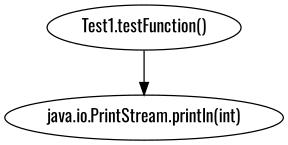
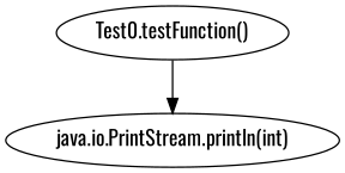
  digraph {
    fontname=Oswald
    node [fontname=Oswald]
-   n1 [label="Test1.testFunction()"]
+   n1 [label="Test0.testFunction()"]
    n2 [label="java.io.PrintStream.println(int)"]
    n1 -> n2 [fontname=Oswald]
  }
